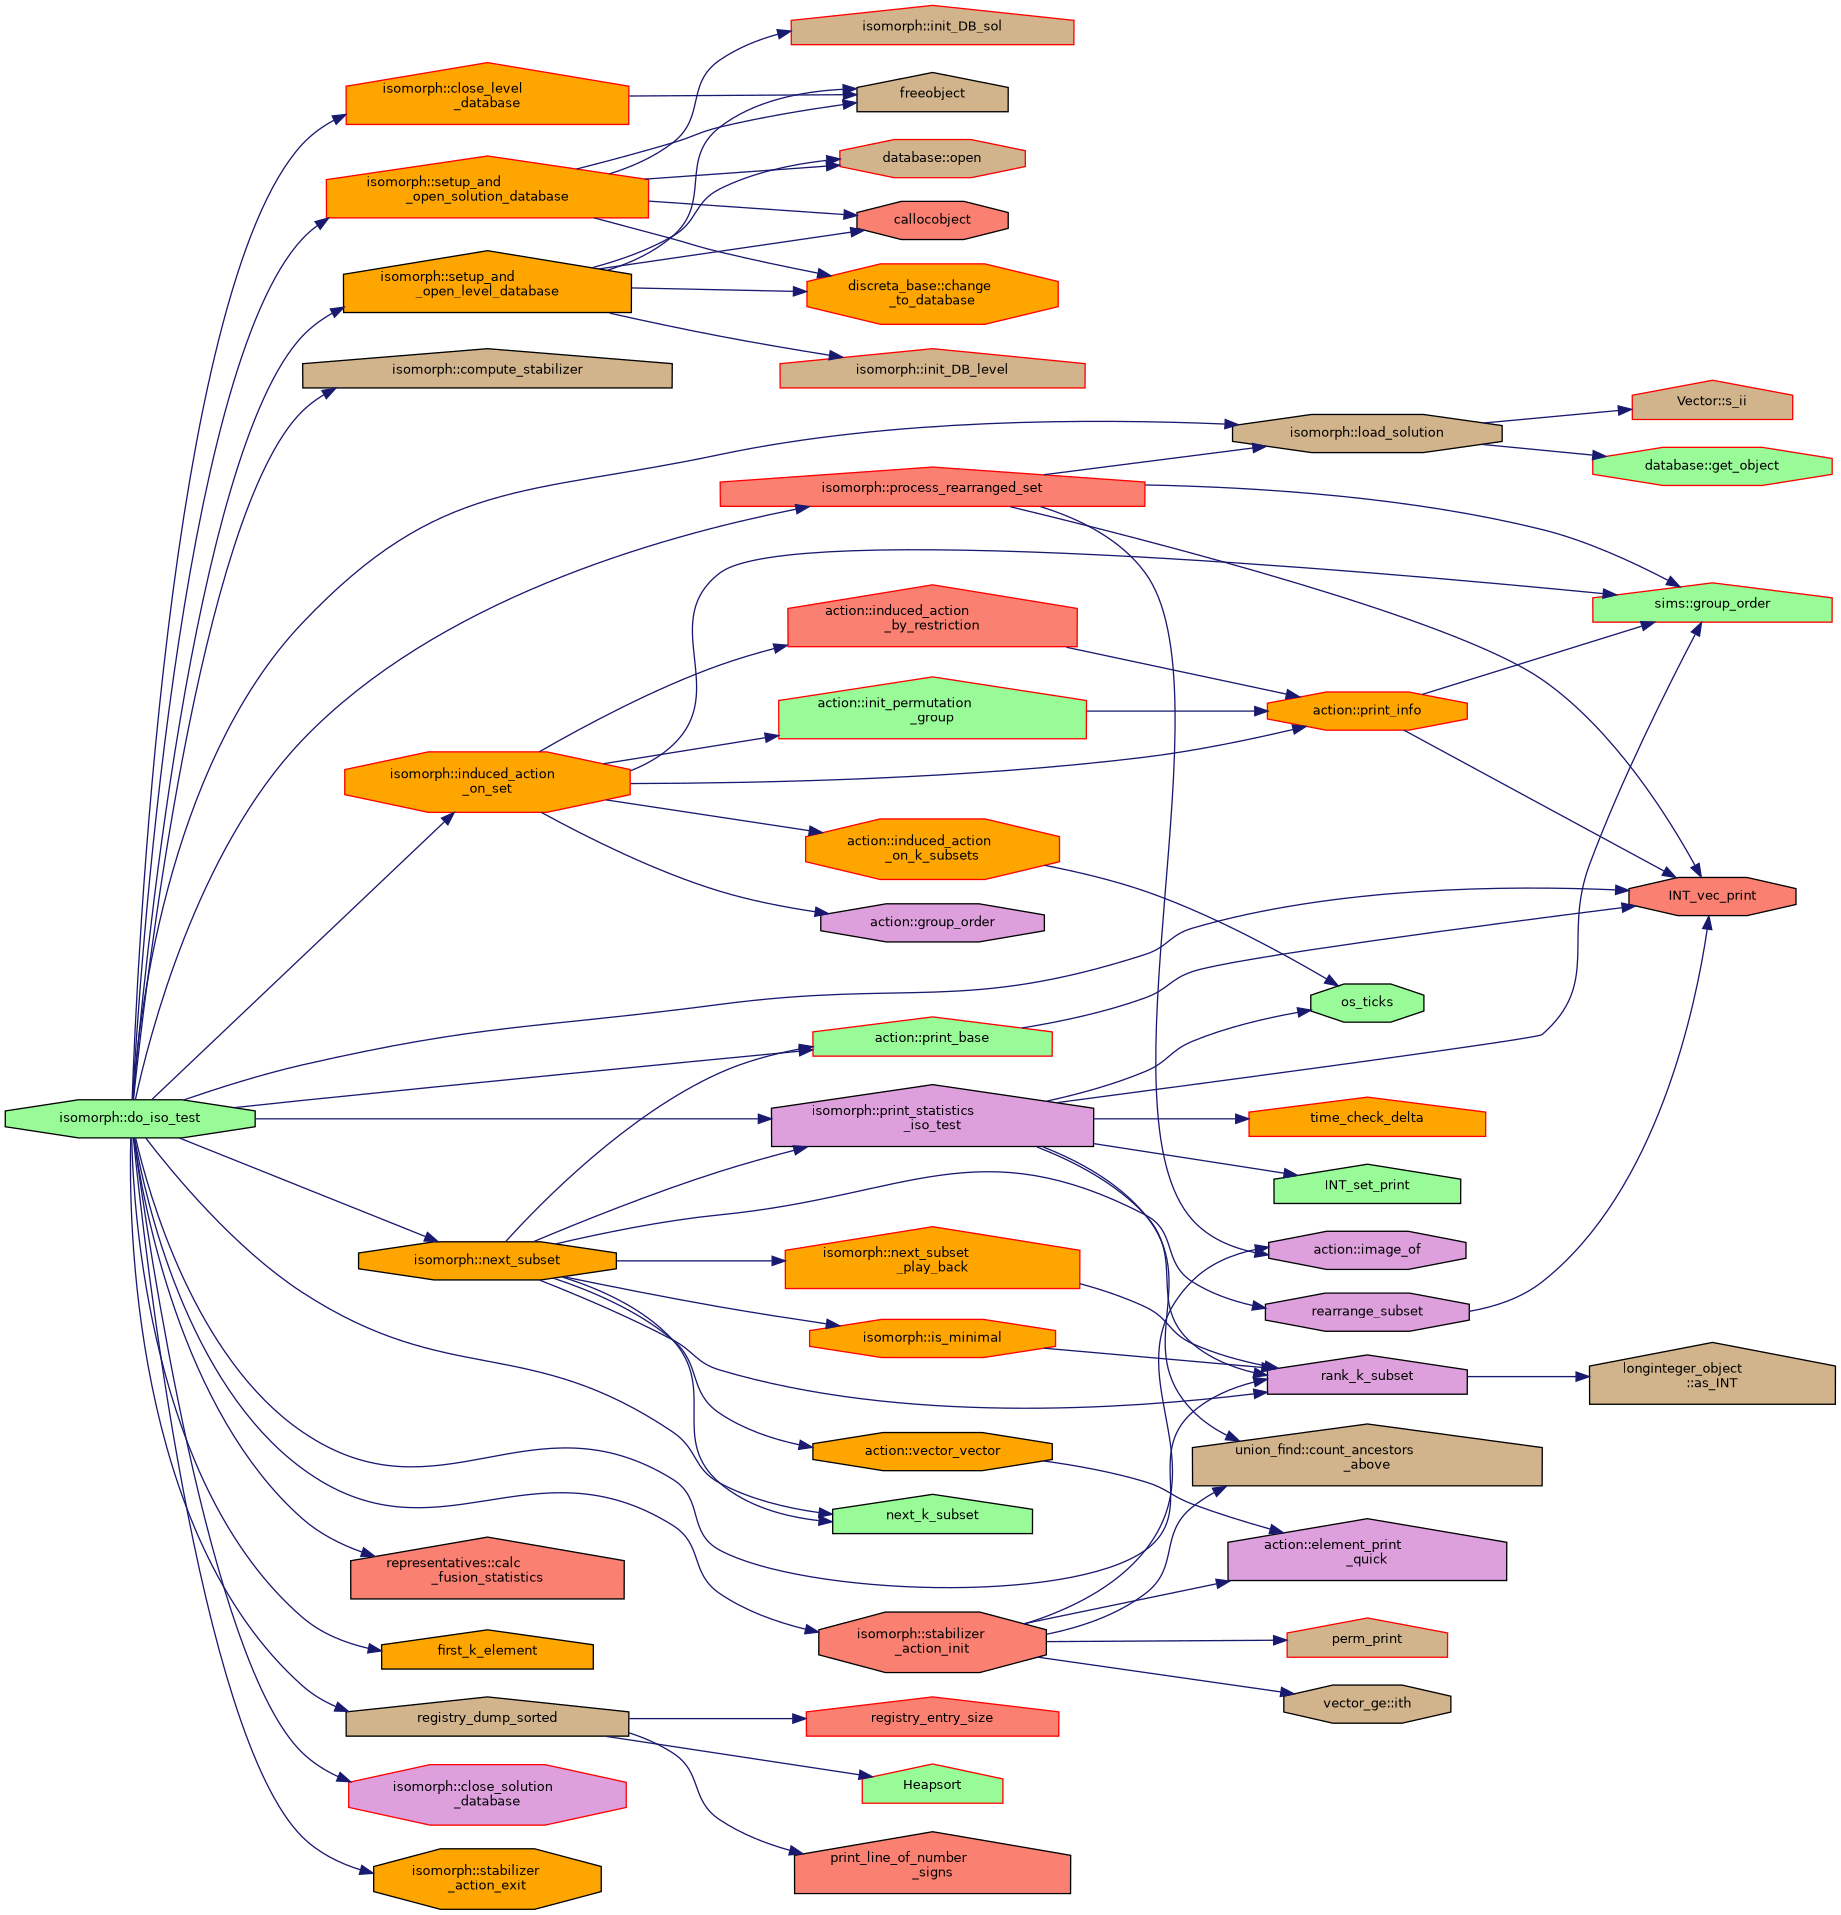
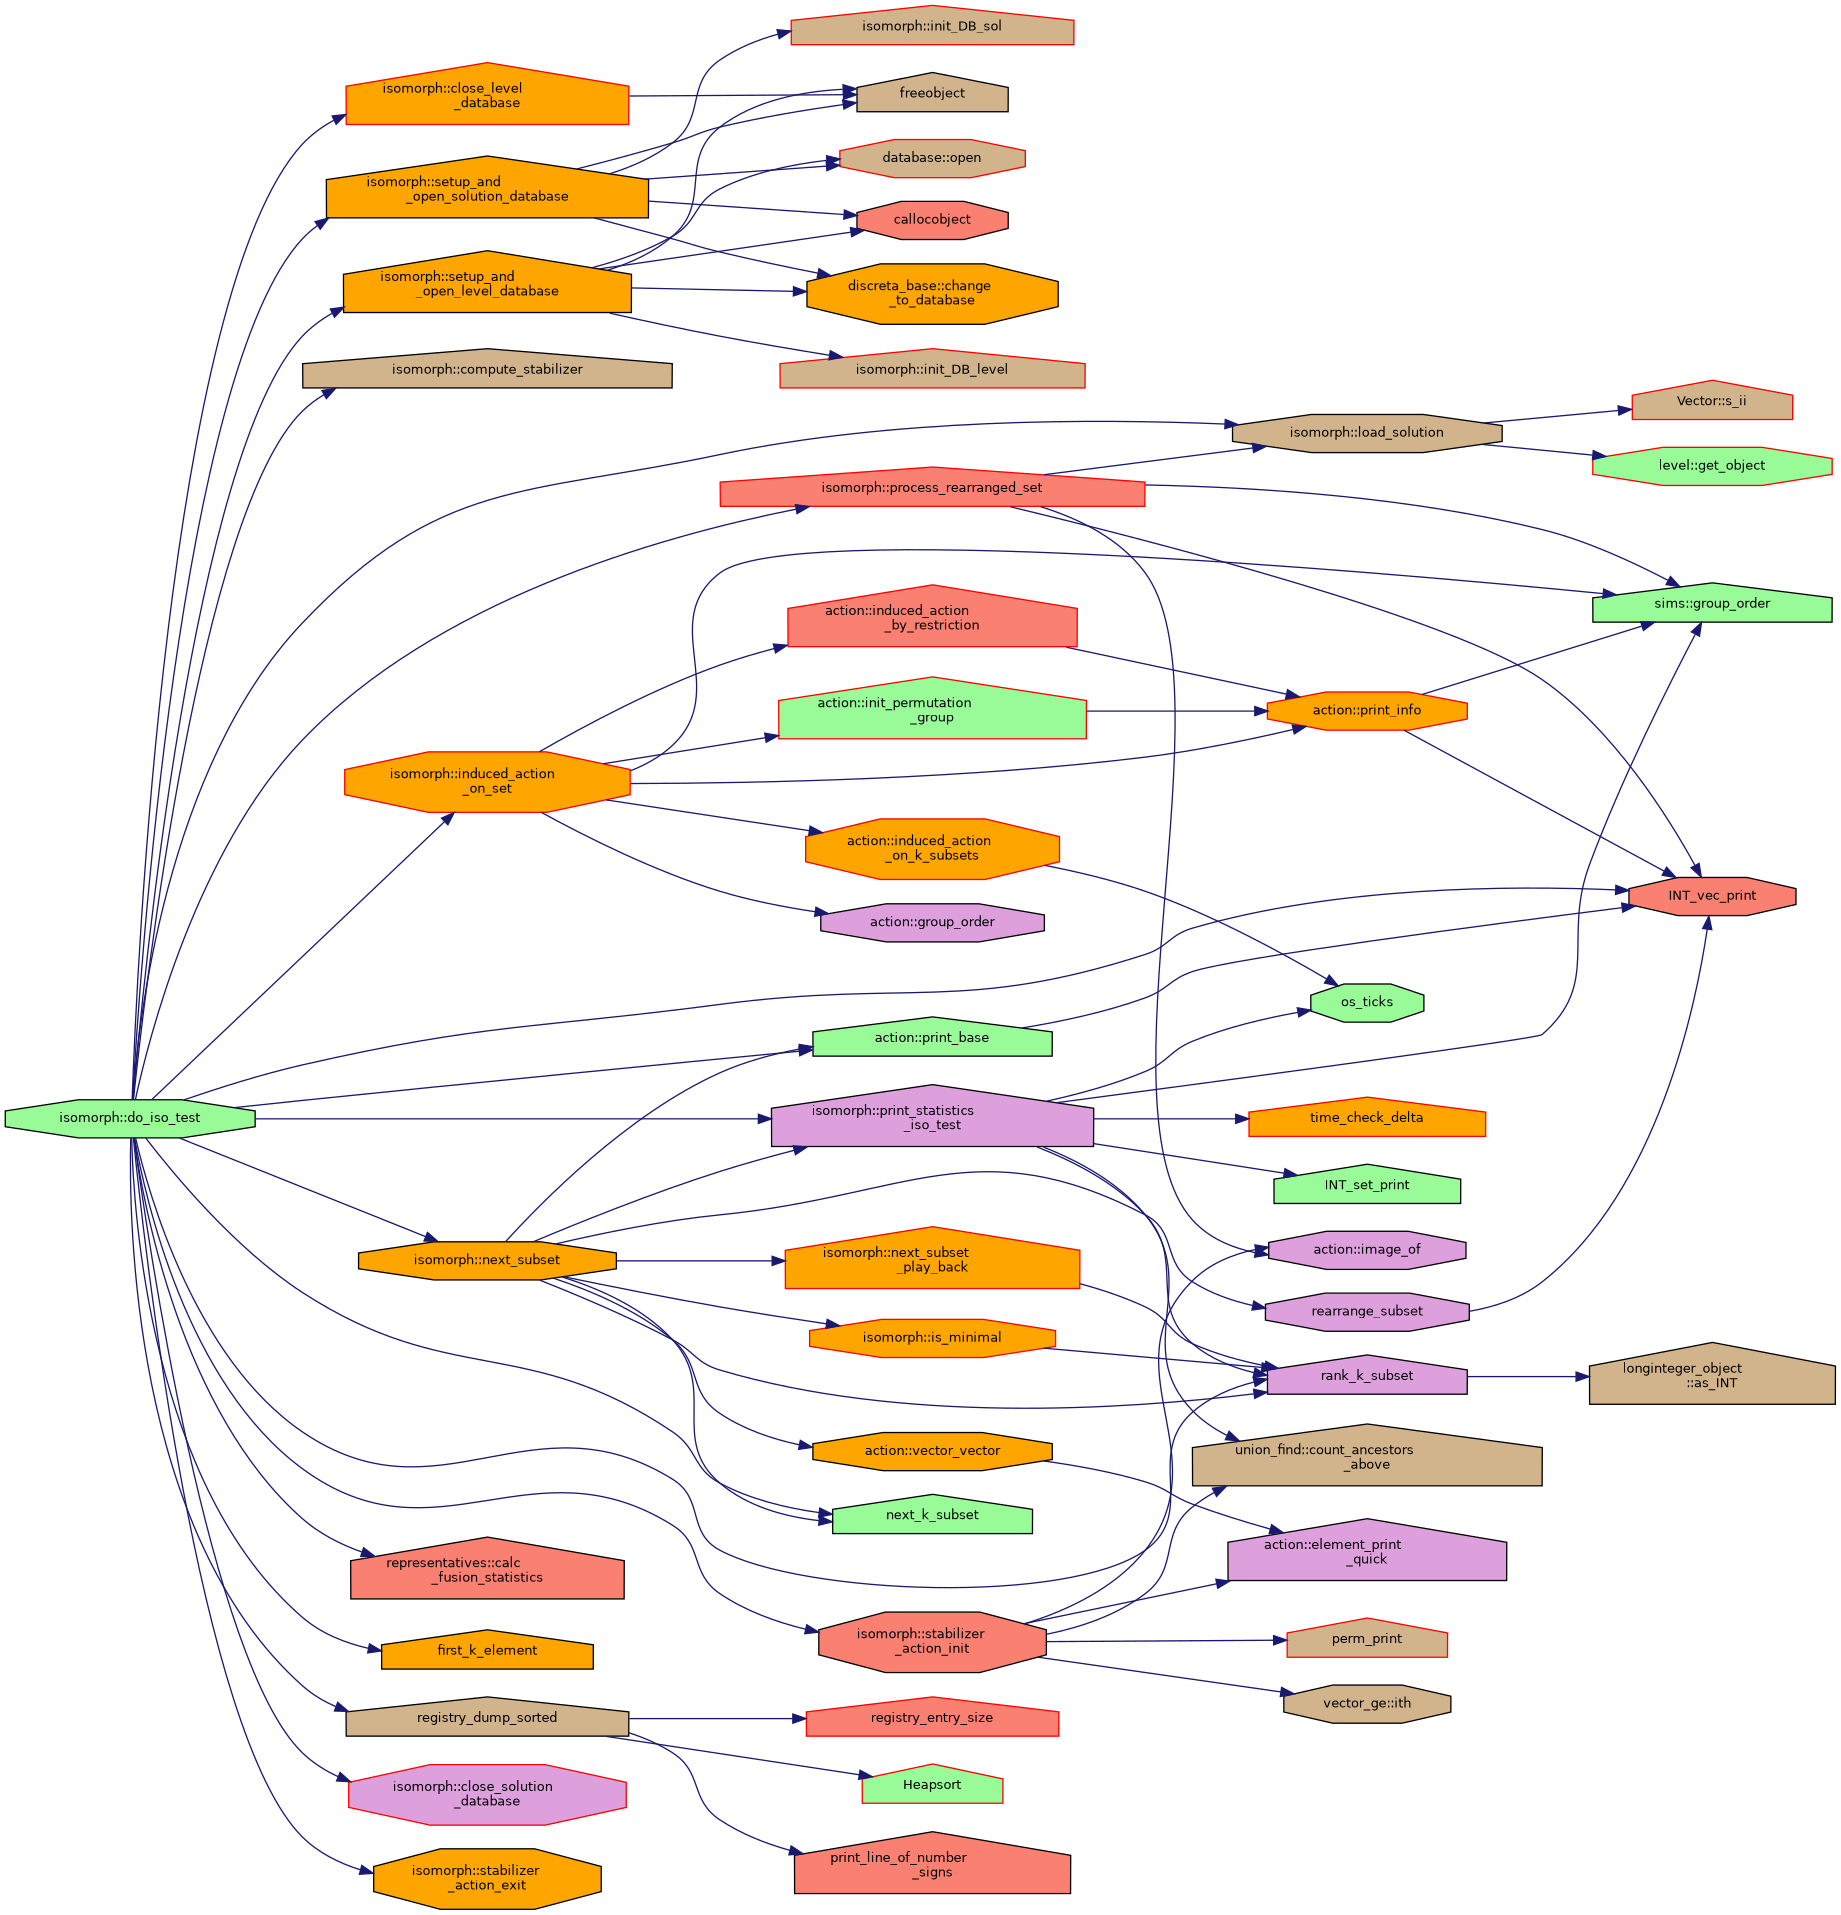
  digraph {
    rankdir=LR
    node [color=black fillcolor=orange fontname=Helvetica fontsize=10 shape=house style=filled]
    edge [color=midnightblue fontname=Helvetica fontsize=10 labelfontname=Helvetica labelfontsize=10 style=solid]
    n1 [fillcolor=palegreen fontcolor=black height=0.2 label="isomorph::do_iso_test" shape=octagon width=0.4]
-   n2 [color=red height=0.2 label="isomorph::setup_and\l_open_solution_database" width=0.4]
+   n2 [height=0.2 label="isomorph::setup_and\l_open_solution_database" width=0.4]
    n3 [height=0.2 label="isomorph::setup_and\l_open_level_database" width=0.4]
    n4 [fillcolor=tan height=0.2 label="isomorph::compute_stabilizer" width=0.4]
    n5 [fillcolor=tan height=0.2 label="isomorph::load_solution" shape=octagon width=0.4]
    n6 [fillcolor=salmon height=0.2 label=INT_vec_print shape=octagon width=0.4]
    n7 [color=red height=0.2 label="isomorph::induced_action\l_on_set" shape=octagon width=0.4]
    n8 [fillcolor=salmon height=0.2 label="isomorph::stabilizer\l_action_init" shape=octagon width=0.4]
-   n9 [color=red fillcolor=palegreen height=0.2 label="action::print_base" width=0.4]
+   n9 [fillcolor=palegreen height=0.2 label="action::print_base" width=0.4]
    n10 [fillcolor=salmon height=0.2 label="representatives::calc\l_fusion_statistics" width=0.4]
    n11 [height=0.2 label=first_k_element width=0.4]
    n12 [fillcolor=plum height=0.2 label=rank_k_subset width=0.4]
    n13 [fillcolor=tan height=0.2 label=registry_dump_sorted width=0.4]
    n14 [fillcolor=plum height=0.2 label="isomorph::print_statistics\l_iso_test" width=0.4]
    n15 [height=0.2 label="isomorph::next_subset" shape=octagon width=0.4]
    n16 [fillcolor=palegreen height=0.2 label=next_k_subset width=0.4]
    n17 [color=red fillcolor=salmon height=0.2 label="isomorph::process_rearranged_set" width=0.4]
    n18 [color=red height=0.2 label="isomorph::close_level\l_database" width=0.4]
    n19 [color=red fillcolor=plum height=0.2 label="isomorph::close_solution\l_database" shape=octagon width=0.4]
    n20 [height=0.2 label="isomorph::stabilizer\l_action_exit" shape=octagon width=0.4]
    n21 [fillcolor=tan height=0.2 label=freeobject width=0.4]
    n22 [fillcolor=salmon height=0.2 label=callocobject shape=octagon width=0.4]
-   n23 [color=red height=0.2 label="discreta_base::change\l_to_database" shape=octagon width=0.4]
+   n23 [height=0.2 label="discreta_base::change\l_to_database" shape=octagon width=0.4]
    n24 [color=red fillcolor=tan height=0.2 label="isomorph::init_DB_sol" width=0.4]
    n25 [color=red fillcolor=tan height=0.2 label="database::open" shape=octagon width=0.4]
    n26 [color=red fillcolor=tan height=0.2 label="isomorph::init_DB_level" width=0.4]
-   n27 [color=red fillcolor=palegreen height=0.2 label="sims::group_order" width=0.4]
-   n28 [color=red fillcolor=palegreen height=0.2 label="database::get_object" shape=octagon width=0.4]
+   n27 [fillcolor=palegreen height=0.2 label="sims::group_order" width=0.4]
+   n28 [color=red fillcolor=palegreen height=0.2 label="level::get_object" shape=octagon width=0.4]
    n29 [color=red fillcolor=tan height=0.2 label="Vector::s_ii" width=0.4]
    n30 [color=red fillcolor=salmon height=0.2 label="action::induced_action\l_by_restriction" width=0.4]
    n31 [color=red height=0.2 label="action::print_info" shape=octagon width=0.4]
    n32 [fillcolor=plum height=0.2 label="action::group_order" shape=octagon width=0.4]
    n33 [color=red fillcolor=palegreen height=0.2 label="action::init_permutation\l_group" width=0.4]
    n34 [color=red height=0.2 label="action::induced_action\l_on_k_subsets" shape=octagon width=0.4]
    n35 [fillcolor=tan height=0.2 label="vector_ge::ith" shape=octagon width=0.4]
    n36 [fillcolor=plum height=0.2 label="action::image_of" shape=octagon width=0.4]
    n37 [fillcolor=plum height=0.2 label="action::element_print\l_quick" width=0.4]
    n38 [color=red fillcolor=tan height=0.2 label=perm_print width=0.4]
    n39 [fillcolor=tan height=0.2 label="union_find::count_ancestors\l_above" width=0.4]
    n40 [fillcolor=tan height=0.2 label="longinteger_object\l::as_INT" width=0.4]
    n41 [fillcolor=salmon height=0.2 label="print_line_of_number\l_signs" width=0.4]
    n42 [color=red fillcolor=salmon height=0.2 label=registry_entry_size width=0.4]
    n43 [color=red fillcolor=palegreen height=0.2 label=Heapsort width=0.4]
    n44 [fillcolor=palegreen height=0.2 label=os_ticks shape=octagon width=0.4]
    n45 [color=red height=0.2 label=time_check_delta width=0.4]
    n46 [fillcolor=palegreen height=0.2 label=INT_set_print width=0.4]
    n47 [color=red height=0.2 label="isomorph::next_subset\l_play_back" width=0.4]
    n48 [color=red height=0.2 label="isomorph::is_minimal" shape=octagon width=0.4]
    n49 [height=0.2 label="action::vector_vector" shape=octagon width=0.4]
    n50 [fillcolor=plum height=0.2 label=rearrange_subset shape=octagon width=0.4]
    n1 -> n2
    n1 -> n3
    n1 -> n4
    n1 -> n5
    n1 -> n6
    n1 -> n7
    n1 -> n8
    n1 -> n9
    n1 -> n10
    n1 -> n11
    n1 -> n12
    n1 -> n13
    n1 -> n14
    n1 -> n15
    n1 -> n16
    n1 -> n17
    n1 -> n18
    n1 -> n19
    n1 -> n20
    n2 -> n21
    n2 -> n22
    n2 -> n23
    n2 -> n24
    n2 -> n25
    n3 -> n21
    n3 -> n22
    n3 -> n23
    n3 -> n25
    n3 -> n26
    n5 -> n28
    n5 -> n29
    n7 -> n27
    n7 -> n30
    n7 -> n31
    n7 -> n32
    n7 -> n33
    n7 -> n34
    n8 -> n35
    n8 -> n36
    n8 -> n37
    n8 -> n38
    n8 -> n39
    n9 -> n6
    n12 -> n40
    n13 -> n41
    n13 -> n42
    n13 -> n43
    n14 -> n12
    n14 -> n27
    n14 -> n39
    n14 -> n44
    n14 -> n45
    n14 -> n46
    n15 -> n9
    n15 -> n12
    n15 -> n14
    n15 -> n16
    n15 -> n47
    n15 -> n48
    n15 -> n49
    n15 -> n50
    n17 -> n5
    n17 -> n6
    n17 -> n27
    n17 -> n36
    n18 -> n21
    n30 -> n31
    n31 -> n6
    n31 -> n27
    n33 -> n31
    n34 -> n44
    n47 -> n12
    n48 -> n12
    n49 -> n37
    n50 -> n6
  }
